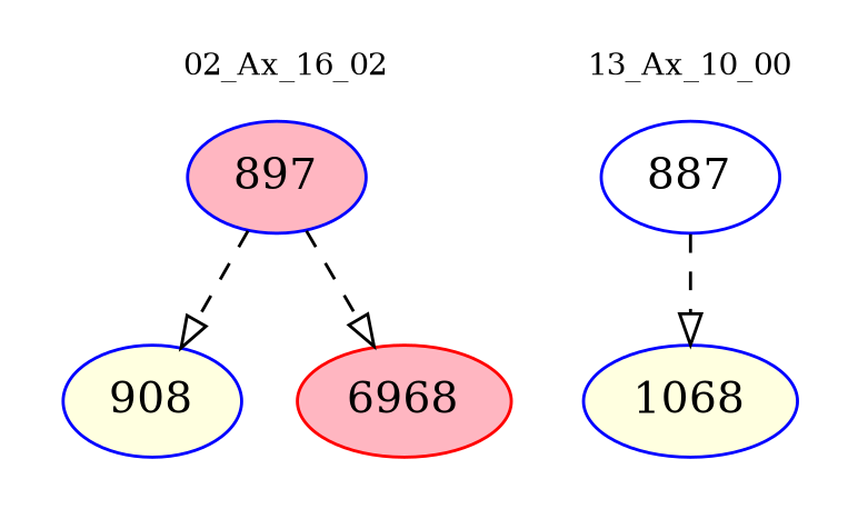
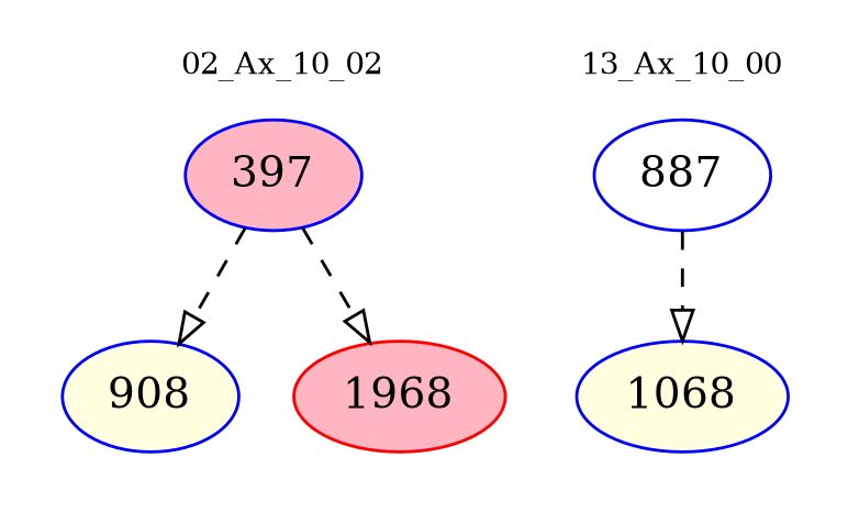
  digraph {
    node [color=blue fillcolor=lightpink style=filled]
    edge [arrowhead=onormal color=black style=dashed]
-   n1 [label=897]
+   n1 [label=397]
    n2 [fillcolor=lightyellow label=908]
-   n3 [color=red label=6968]
+   n3 [color=red label=1968]
    n4 [fillcolor=white label=887]
    n5 [fillcolor=lightyellow label=1068]
    subgraph cluster_1 {
      color=white
      fontsize=10
-     label="02_Ax_16_02"
+     label="02_Ax_10_02"
      n1
      n2
      n3
    }
    subgraph cluster_2 {
      color=white
      fontsize=10
      label="13_Ax_10_00"
      n4
      n5
    }
    n1 -> n2
    n1 -> n3
    n4 -> n5
  }
